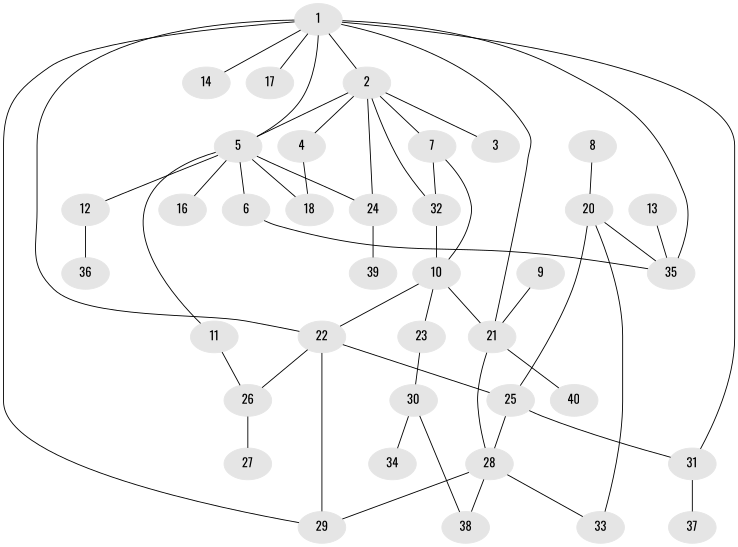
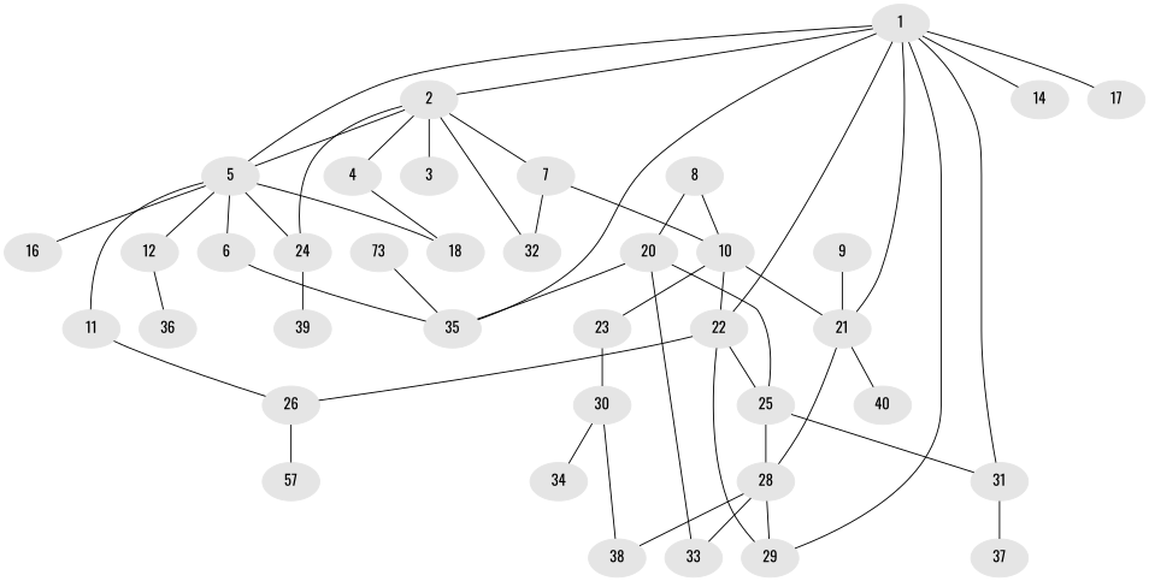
  graph {
    fontname=Oswald
    node [color=gray90 fontname=Oswald style=filled]
    edge [fontname=Oswald weight=1.0]
    1
    2
    5
    14
    17
    21
    22
    29
    31
    35
    3
    4
    7
    24
    32
    18
    6
    11
    12
    16
    28
    40
    26
    25
    37
    10
    39
    36
    23
    8
    20
    33
    9
    30
-   27
-   13
+   27 [label=57]
+   13 [label=73]
    38
    34
    1 -- 2
    1 -- 5
    1 -- 14
    1 -- 17
    1 -- 21
    1 -- 22
    1 -- 29
    1 -- 31
    1 -- 35
    2 -- 5
    2 -- 3
    2 -- 4
    2 -- 7
    2 -- 24
    2 -- 32
    5 -- 24
    5 -- 18
    5 -- 6
    5 -- 11
    5 -- 12
    5 -- 16
    21 -- 28
    21 -- 40
    22 -- 29
    22 -- 26
    22 -- 25
    31 -- 37
    4 -- 18
    7 -- 32
    7 -- 10
    24 -- 39
    6 -- 35
    11 -- 26
    12 -- 36
    28 -- 29
    28 -- 33
    28 -- 38
    26 -- 27
    25 -- 31
    25 -- 28
    10 -- 21
    10 -- 22
    10 -- 23
    23 -- 30
-   32 -- 10
+   8 -- 10
    8 -- 20
    20 -- 35
    20 -- 25
    20 -- 33
    9 -- 21
    30 -- 38
    30 -- 34
    13 -- 35
  }
